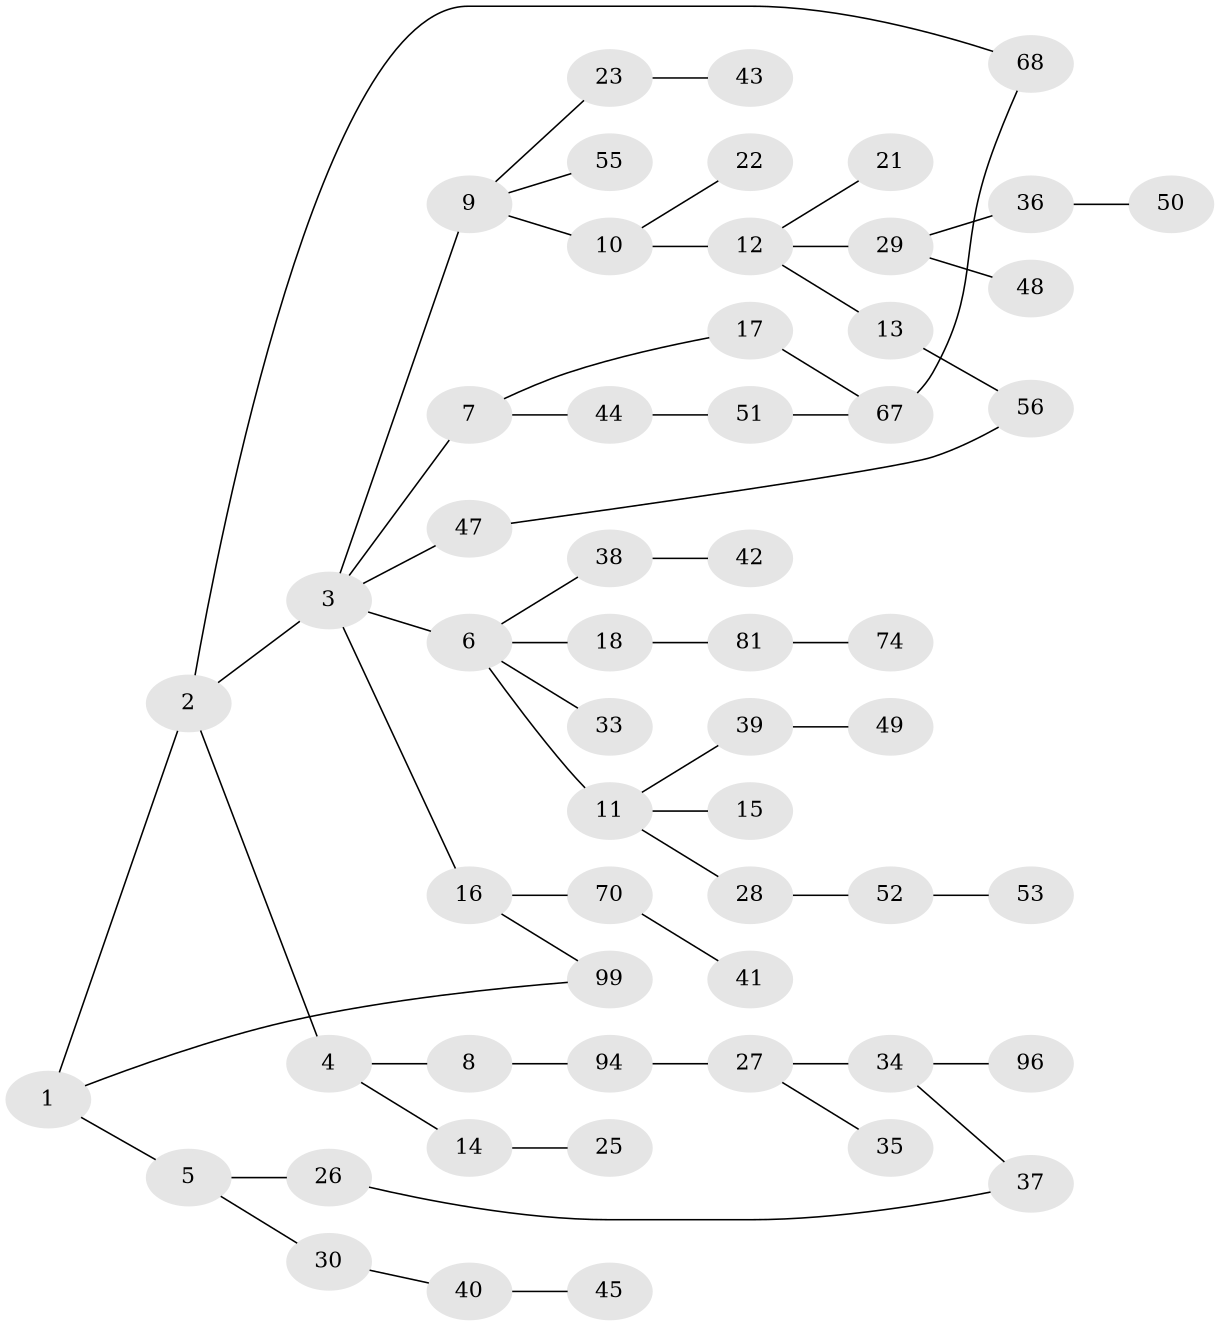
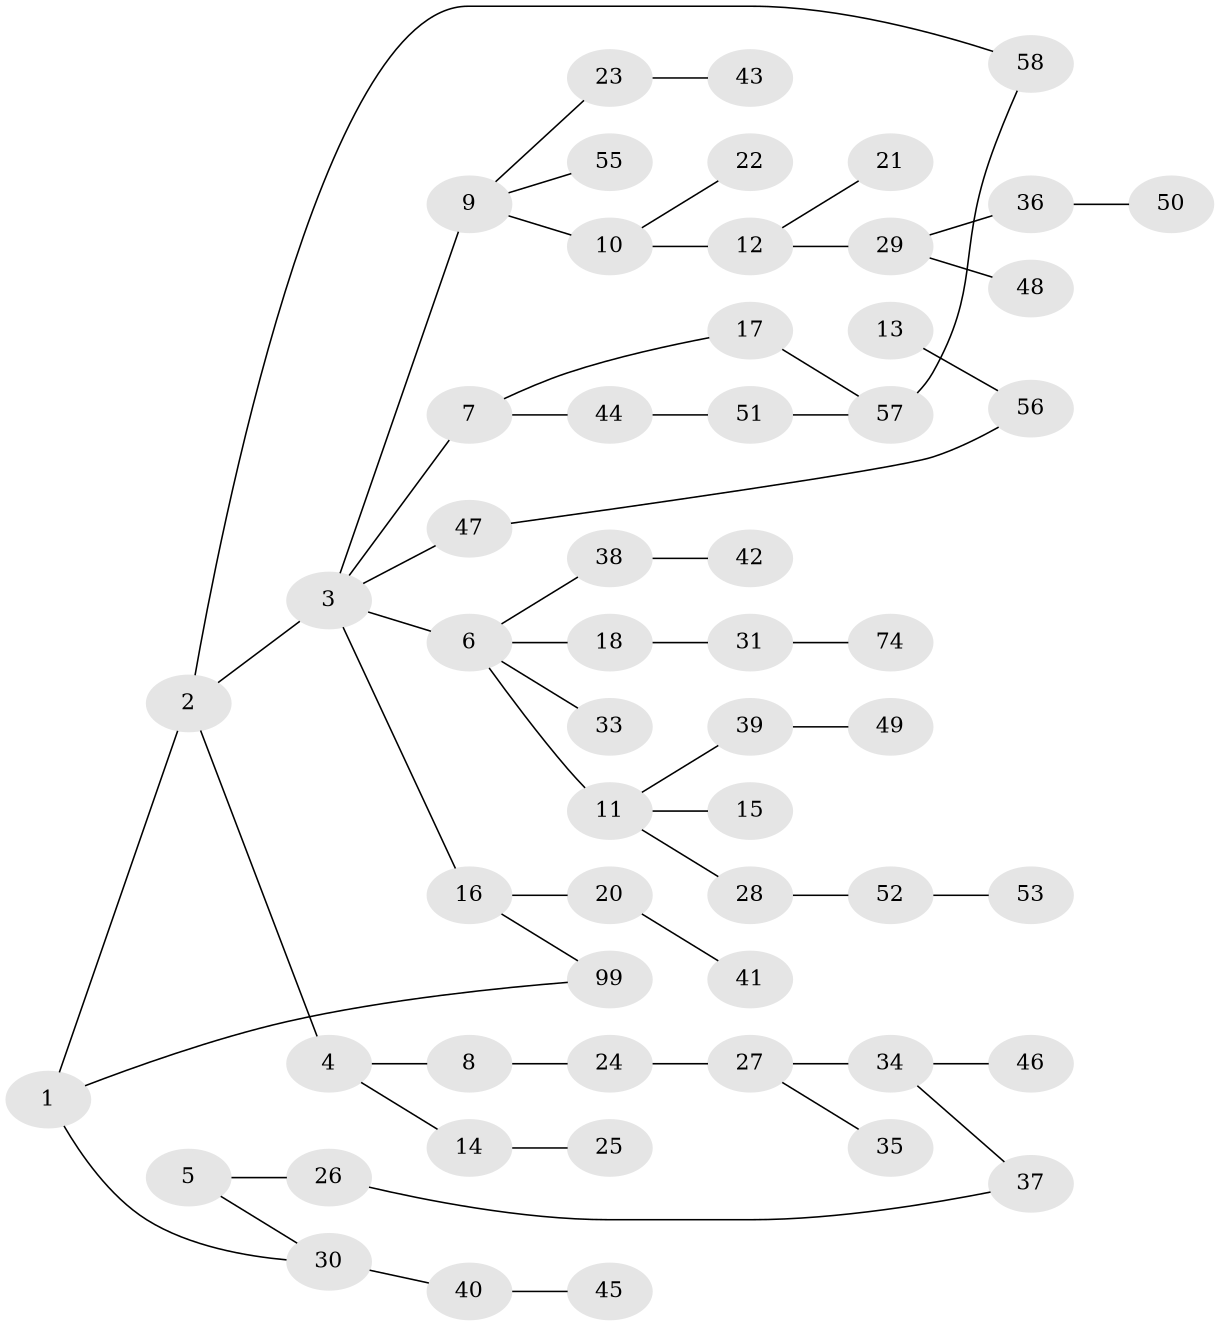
  graph {
    rankdir=LR
    node [color=gray90 style=filled]
    1
    2
    5
    n4 [label=99]
    3
    4
-   58 [label=68]
+   58
    26
    30
    6
    7
    9
    16
    47
    8
    14
    11
    18
    33
    38
    17
    44
    10
    23
    55
-   20 [label=70]
+   20
    56
-   24 [label=94]
+   24
    25
    37
    40
    15
    28
    39
-   31 [label=81]
+   31
    42
-   57 [label=67]
+   57
    51
    27
    12
    22
    43
    13
    21
    29
    52
    49
    36
    48
    41
    n51 [label=74]
    34
    35
-   46 [label=96]
+   46
    53
    50
    45
    1 -- 2
-   1 -- 5
+   1 -- 30
    1 -- n4
    2 -- 3
    2 -- 4
    2 -- 58
    5 -- 26
    5 -- 30
    3 -- 6
    3 -- 7
    3 -- 9
    3 -- 16
    3 -- 47
    4 -- 8
    4 -- 14
    26 -- 37
    30 -- 40
    6 -- 11
    6 -- 18
    6 -- 33
    6 -- 38
    7 -- 17
    7 -- 44
    9 -- 10
    9 -- 23
    9 -- 55
    16 -- n4
    16 -- 20
    47 -- 56
    8 -- 24
    14 -- 25
    11 -- 15
    11 -- 28
    11 -- 39
    18 -- 31
    38 -- 42
    17 -- 57
    44 -- 51
    10 -- 12
    10 -- 22
    23 -- 43
    20 -- 41
    24 -- 27
    40 -- 45
    28 -- 52
    39 -- 49
    31 -- n51
    57 -- 58
    51 -- 57
    27 -- 34
    27 -- 35
-   12 -- 13
    12 -- 21
    12 -- 29
    13 -- 56
    29 -- 36
    29 -- 48
    52 -- 53
    36 -- 50
    34 -- 37
    34 -- 46
  }
